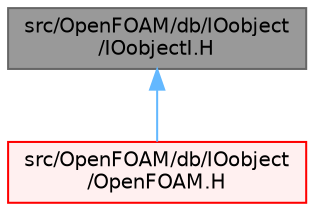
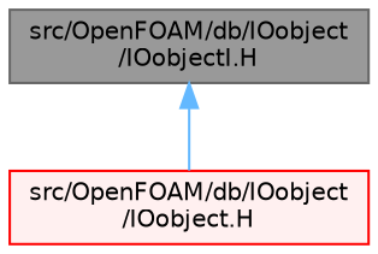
  digraph {
    node [fontname=Helvetica fontsize=10 shape=box style=filled]
    n1 [color=gray40 fillcolor=grey60 fontcolor=black height=0.2 label="src/OpenFOAM/db/IOobject\l/IOobjectI.H" width=0.4]
-   n2 [color=red fillcolor="#FFF0F0" height=0.2 label="src/OpenFOAM/db/IOobject\l/OpenFOAM.H" width=0.4]
+   n2 [color=red fillcolor="#FFF0F0" height=0.2 label="src/OpenFOAM/db/IOobject\l/IOobject.H" width=0.4]
    n1 -> n2 [color=steelblue1 dir=back fontname=Helvetica fontsize=10 labelfontname=Helvetica labelfontsize=10 style=solid]
  }
